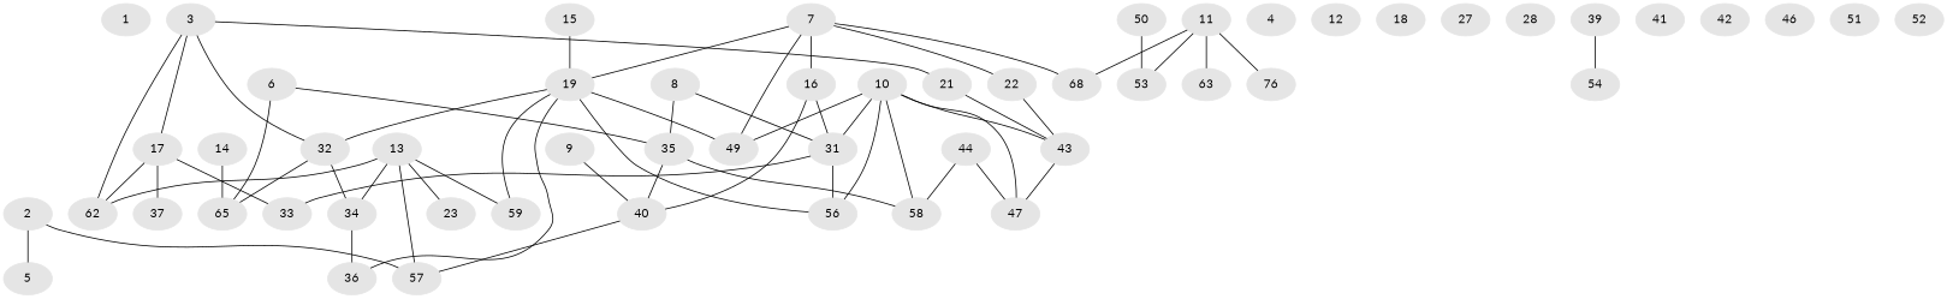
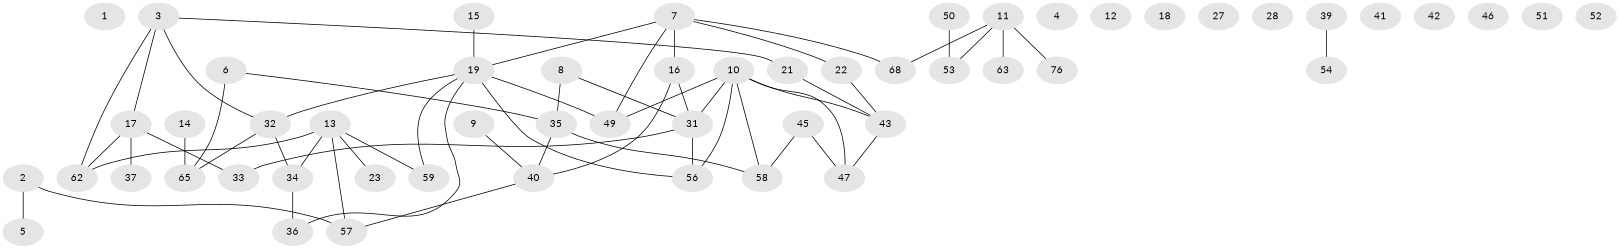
  graph {
    fontname=Lato
    node [color=gray90 fontname=Lato style=filled]
    edge [fontname=Lato]
    1
    2 [super="+24"]
    5
    57 [super="+78"]
    40 [super="+60"]
    3 [super="+26"]
    17 [super="+72"]
    21
    32
    62
    33
    37
    43 [super="+75"]
    65 [super="+80"]
    34 [super="+79"]
    47
    4
    6 [super="+48"]
    35 [super="+74"]
    58 [super="+69"]
    7 [super="+44"]
    16 [super="+29"]
    19 [super="+73"]
    22 [super="+77"]
    49 [super="+66"]
    68
    31 [super="+38"]
    56
    59 [super="+64"]
    36
    8 [super="+25"]
    9
    10 [super="+30"]
    11 [super="+20"]
    53 [super="+67"]
    63 [super="+70"]
    76
    12
    13 [super="+61"]
    23
    14
    15
    18
    27
    28
    39 [super="+71"]
    54 [super="+55"]
    41
    42
-   45 [label=44]
+   45
    46
    50
    51
    52
    2 -- 5
    2 -- 57
    40 -- 57
    3 -- 17
    3 -- 21
    3 -- 32
    3 -- 62
    17 -- 62
    17 -- 33
    17 -- 37
    21 -- 43
    32 -- 65
    32 -- 34
    43 -- 47
    34 -- 36
    6 -- 65 [weight=2]
    6 -- 35
    35 -- 40
    35 -- 58
    7 -- 16
    7 -- 19
    7 -- 22
    7 -- 49
    7 -- 68
    16 -- 40
    16 -- 31
    19 -- 32
    19 -- 49
    19 -- 56
    19 -- 59
    19 -- 36
    22 -- 43
    31 -- 33
    31 -- 56
    8 -- 35
    8 -- 31
    9 -- 40
    10 -- 43
    10 -- 47
    10 -- 58
    10 -- 49
    10 -- 31
    10 -- 56
    11 -- 68
    11 -- 53
    11 -- 63
    11 -- 76
    13 -- 57
    13 -- 62
    13 -- 34 [weight=2]
    13 -- 59
    13 -- 23
    14 -- 65
    15 -- 19
    39 -- 54
    45 -- 47
    45 -- 58
    50 -- 53
  }
